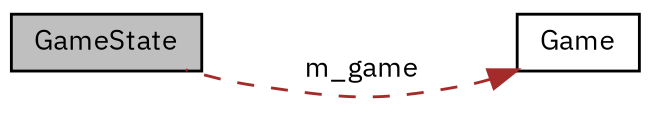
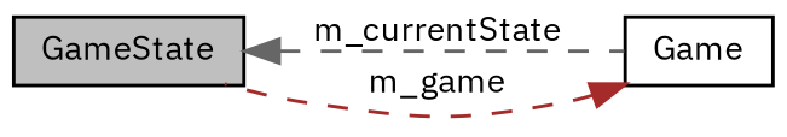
  digraph {
    rankdir=LR
    fontname="IBM Plex Sans"
    node [color=black fontname="IBM Plex Sans" fontsize=10 shape=record style=filled]
    edge [dir=back fontname="IBM Plex Sans" fontsize=10 labelfontname=Helvetica labelfontsize=10 style=dashed]
    n1 [fillcolor=grey75 fontcolor=black height=0.2 label=GameState width=0.4]
    n2 [fillcolor=white height=0.2 label=Game width=0.4]
+   n1 -> n2 [color=gray40 label=" m_currentState"]
    n2 -> n1 [color=brown label=" m_game"]
  }
